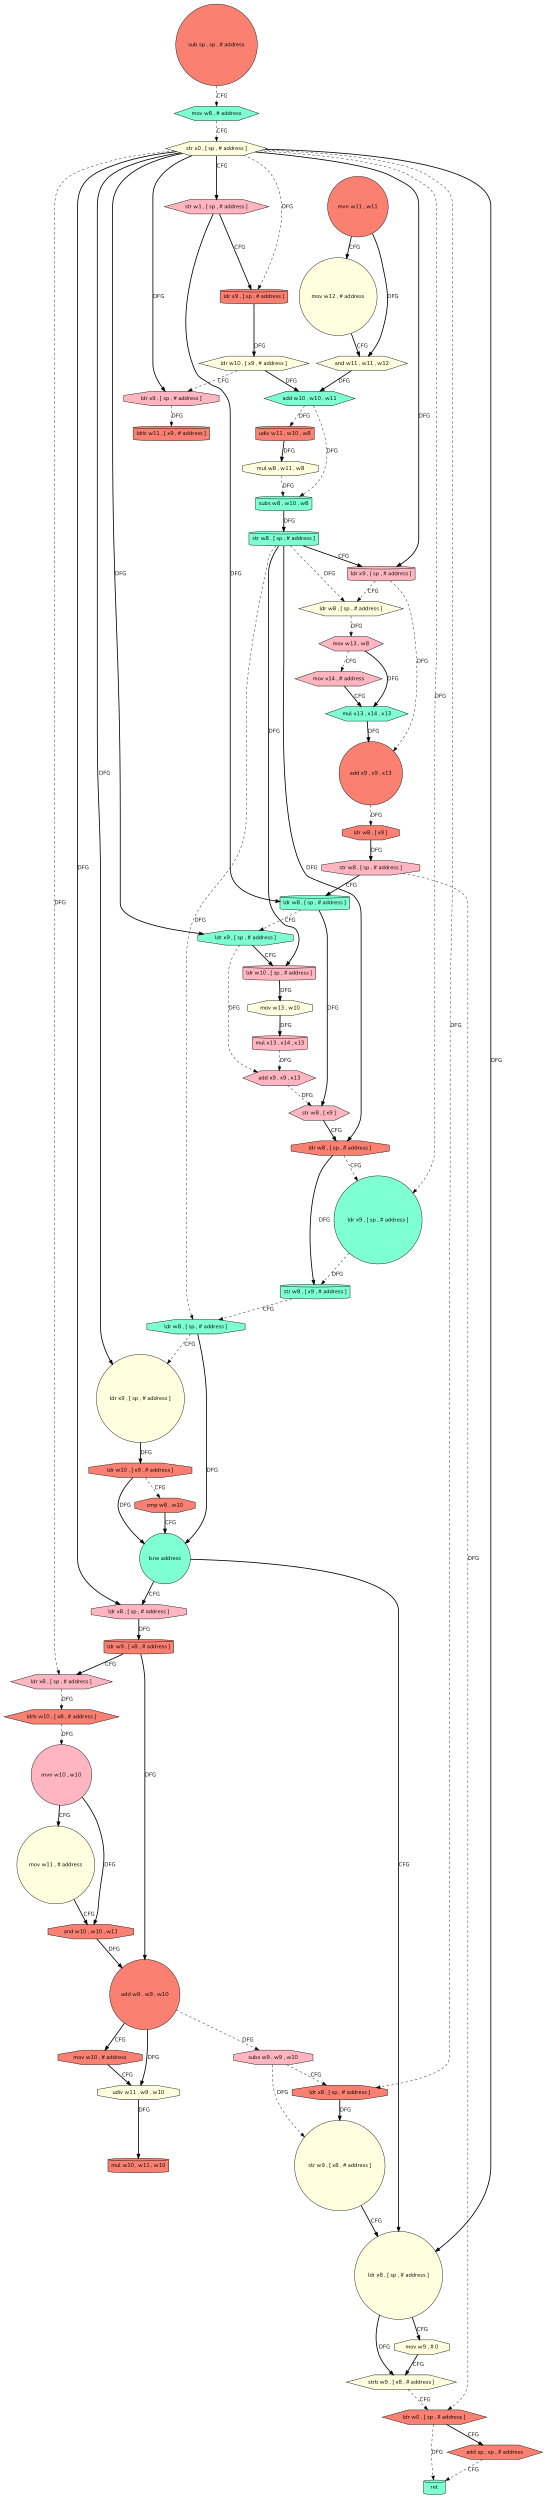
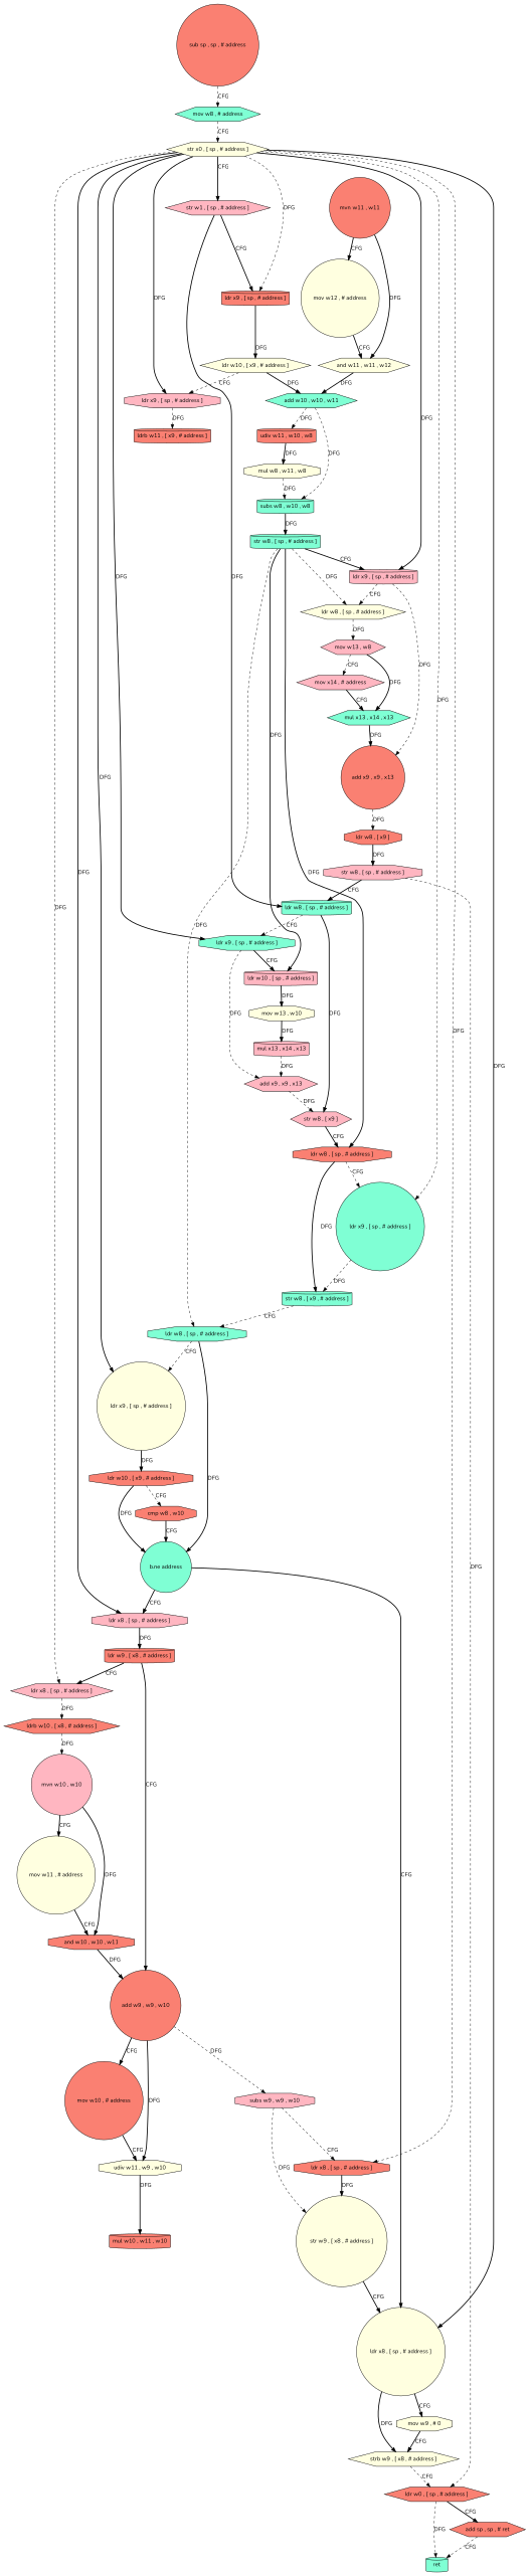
  digraph {
    fontname=Nunito
    node [fillcolor=salmon fontname=Nunito shape=hexagon style=filled]
    edge [fontname=Nunito style=bold]
    n1 [label="sub sp , sp , # address" shape=circle]
    n2 [fillcolor=aquamarine label="mov w8 , # address"]
    n3 [fillcolor=lightyellow label="str x0 , [ sp , # address ]"]
    n4 [fillcolor=lightpink label="str w1 , [ sp , # address ]"]
    n5 [label="ldr x9 , [ sp , # address ]" shape=cylinder]
    n6 [fillcolor=lightpink label="ldr x9 , [ sp , # address ]" shape=octagon]
    n7 [fillcolor=lightpink label="ldr x9 , [ sp , # address ]" shape=cylinder]
    n8 [fillcolor=aquamarine label="ldr x9 , [ sp , # address ]" shape=octagon]
    n9 [fillcolor=aquamarine label="ldr x9 , [ sp , # address ]" shape=circle]
    n10 [fillcolor=lightyellow label="ldr x9 , [ sp , # address ]" shape=circle]
    n11 [fillcolor=lightyellow label="ldr x8 , [ sp , # address ]" shape=circle]
    n12 [fillcolor=lightpink label="ldr x8 , [ sp , # address ]" shape=octagon]
    n13 [fillcolor=lightpink label="ldr x8 , [ sp , # address ]"]
    n14 [label="ldr x8 , [ sp , # address ]" shape=octagon]
    n15 [fillcolor=aquamarine label="ldr w8 , [ sp , # address ]" shape=cylinder]
    n16 [fillcolor=lightyellow label="ldr w10 , [ x9 , # address ]"]
    n17 [label="ldrb w11 , [ x9 , # address ]" shape=cylinder]
    n18 [fillcolor=lightyellow label="ldr w8 , [ sp , # address ]"]
    n19 [label="add x9 , x9 , x13" shape=circle]
    n20 [fillcolor=lightpink label="ldr w10 , [ sp , # address ]" shape=cylinder]
    n21 [fillcolor=lightpink label="add x9 , x9 , x13"]
    n22 [fillcolor=aquamarine label="str w8 , [ x9 , # address ]" shape=cylinder]
    n23 [label="ldr w10 , [ x9 , # address ]" shape=octagon]
    n24 [fillcolor=lightyellow label="mov w9 , # 0" shape=octagon]
    n25 [fillcolor=lightyellow label="strb w9 , [ x8 , # address ]"]
    n26 [label="ldr w9 , [ x8 , # address ]" shape=cylinder]
    n27 [label="ldrb w10 , [ x8 , # address ]"]
    n28 [fillcolor=lightyellow label="str w9 , [ x8 , # address ]" shape=circle]
    n29 [fillcolor=lightpink label="str w8 , [ x9 ]"]
    n30 [fillcolor=aquamarine label="add w10 , w10 , w11"]
    n31 [label="udiv w11 , w10 , w8" shape=cylinder]
    n32 [fillcolor=aquamarine label="subs w8 , w10 , w8" shape=cylinder]
    n33 [label="mvn w11 , w11" shape=circle]
    n34 [fillcolor=lightyellow label="mov w12 , # address" shape=circle]
    n35 [fillcolor=lightyellow label="and w11 , w11 , w12"]
    n36 [fillcolor=lightyellow label="mul w8 , w11 , w8" shape=octagon]
    n37 [fillcolor=aquamarine label="str w8 , [ sp , # address ]" shape=cylinder]
    n38 [label="ldr w8 , [ sp , # address ]" shape=octagon]
    n39 [fillcolor=aquamarine label="ldr w8 , [ sp , # address ]" shape=octagon]
    n40 [fillcolor=lightpink label="mov w13 , w8"]
    n41 [fillcolor=lightyellow label="mov w13 , w10" shape=octagon]
    n42 [fillcolor=aquamarine label="b.ne address" shape=circle]
    n43 [label="ldr w8 , [ x9 ]" shape=octagon]
    n44 [fillcolor=lightpink label="mov x14 , # address"]
    n45 [fillcolor=aquamarine label="mul x13 , x14 , x13"]
    n46 [fillcolor=lightpink label="str w8 , [ sp , # address ]" shape=octagon]
    n47 [label="ldr w0 , [ sp , # address ]"]
-   n48 [label="add sp , sp , # address"]
+   n48 [label="add sp , sp , # ret"]
    n49 [fillcolor=aquamarine label=ret shape=cylinder]
    n50 [fillcolor=lightpink label="mul x13 , x14 , x13" shape=cylinder]
    n51 [label="cmp w8 , w10" shape=octagon]
    n52 [label="add w9 , w9 , w10" shape=circle]
-   n53 [label="mov w10 , # address" shape=octagon]
+   n53 [label="mov w10 , # address" shape=circle]
    n54 [fillcolor=lightyellow label="udiv w11 , w9 , w10" shape=octagon]
    n55 [fillcolor=lightpink label="subs w9 , w9 , w10" shape=octagon]
    n56 [fillcolor=lightpink label="mvn w10 , w10" shape=circle]
    n57 [fillcolor=lightyellow label="mov w11 , # address" shape=circle]
    n58 [label="and w10 , w10 , w11" shape=octagon]
    n59 [label="mul w10 , w11 , w10" shape=cylinder]
    n1 -> n2 [label=CFG style=dashed]
    n2 -> n3 [label=CFG style=dashed]
    n3 -> n4 [label=CFG]
    n3 -> n5 [label=DFG style=dashed]
    n3 -> n6 [label=DFG]
    n3 -> n7 [label=DFG]
    n3 -> n8 [label=DFG]
    n3 -> n9 [label=DFG style=dashed]
    n3 -> n10 [label=DFG]
    n3 -> n11 [label=DFG]
    n3 -> n12 [label=DFG]
    n3 -> n13 [label=DFG style=dashed]
    n3 -> n14 [label=DFG style=dashed]
    n4 -> n5 [label=CFG]
    n4 -> n15 [label=DFG]
    n5 -> n16 [label=DFG]
    n6 -> n17 [label=DFG style=dashed]
    n7 -> n18 [label=CFG style=dashed]
    n7 -> n19 [label=DFG style=dashed]
    n8 -> n20 [label=CFG]
    n8 -> n21 [label=DFG style=dashed]
    n9 -> n22 [label=DFG style=dashed]
    n10 -> n23 [label=DFG]
    n11 -> n24 [label=CFG]
    n11 -> n25 [label=DFG]
    n12 -> n26 [label=DFG]
    n13 -> n27 [label=DFG style=dashed]
    n14 -> n28 [label=DFG]
    n15 -> n8 [label=CFG style=dashed]
    n15 -> n29 [label=DFG]
    n16 -> n6 [label=CFG style=dashed]
    n16 -> n30 [label=DFG]
    n18 -> n40 [label=DFG style=dashed]
    n19 -> n43 [label=DFG style=dashed]
    n20 -> n41 [label=DFG]
    n21 -> n29 [label=DFG style=dashed]
    n22 -> n39 [label=CFG style=dashed]
    n23 -> n42 [label=DFG]
    n23 -> n51 [label=CFG style=dashed]
    n24 -> n25 [label=CFG]
    n25 -> n47 [label=CFG style=dashed]
    n26 -> n13 [label=CFG]
-   n26 -> n52 [label=DFG]
+   n26 -> n52 [label=CFG]
    n27 -> n56 [label=DFG style=dashed]
    n28 -> n11 [label=CFG]
    n29 -> n38 [label=CFG]
    n30 -> n31 [label=DFG style=dashed]
    n30 -> n32 [label=DFG style=dashed]
    n31 -> n36 [label=DFG]
    n32 -> n37 [label=DFG]
    n33 -> n34 [label=CFG]
    n33 -> n35 [label=DFG]
    n34 -> n35 [label=CFG]
    n35 -> n30 [label=DFG]
    n36 -> n32 [label=DFG style=dashed]
    n37 -> n7 [label=CFG]
    n37 -> n18 [label=DFG style=dashed]
    n37 -> n20 [label=DFG]
    n37 -> n38 [label=DFG]
    n37 -> n39 [label=DFG style=dashed]
    n38 -> n9 [label=CFG style=dashed]
    n38 -> n22 [label=DFG]
    n39 -> n10 [label=CFG style=dashed]
    n39 -> n42 [label=DFG]
    n40 -> n44 [label=CFG style=dashed]
    n40 -> n45 [label=DFG]
    n41 -> n50 [label=DFG]
    n42 -> n11 [label=CFG]
    n42 -> n12 [label=CFG]
    n43 -> n46 [label=DFG]
    n44 -> n45 [label=CFG]
    n45 -> n19 [label=DFG]
    n46 -> n15 [label=CFG]
    n46 -> n47 [label=DFG style=dashed]
    n47 -> n48 [label=CFG]
    n47 -> n49 [label=DFG style=dashed]
    n48 -> n49 [label=CFG style=dashed]
    n50 -> n21 [label=DFG style=dashed]
    n51 -> n42 [label=CFG]
    n52 -> n53 [label=CFG]
    n52 -> n54 [label=DFG]
    n52 -> n55 [label=DFG style=dashed]
    n53 -> n54 [label=CFG]
    n54 -> n59 [label=DFG]
    n55 -> n14 [label=CFG style=dashed]
    n55 -> n28 [label=DFG style=dashed]
    n56 -> n57 [label=CFG]
    n56 -> n58 [label=DFG]
    n57 -> n58 [label=CFG]
    n58 -> n52 [label=DFG]
  }
